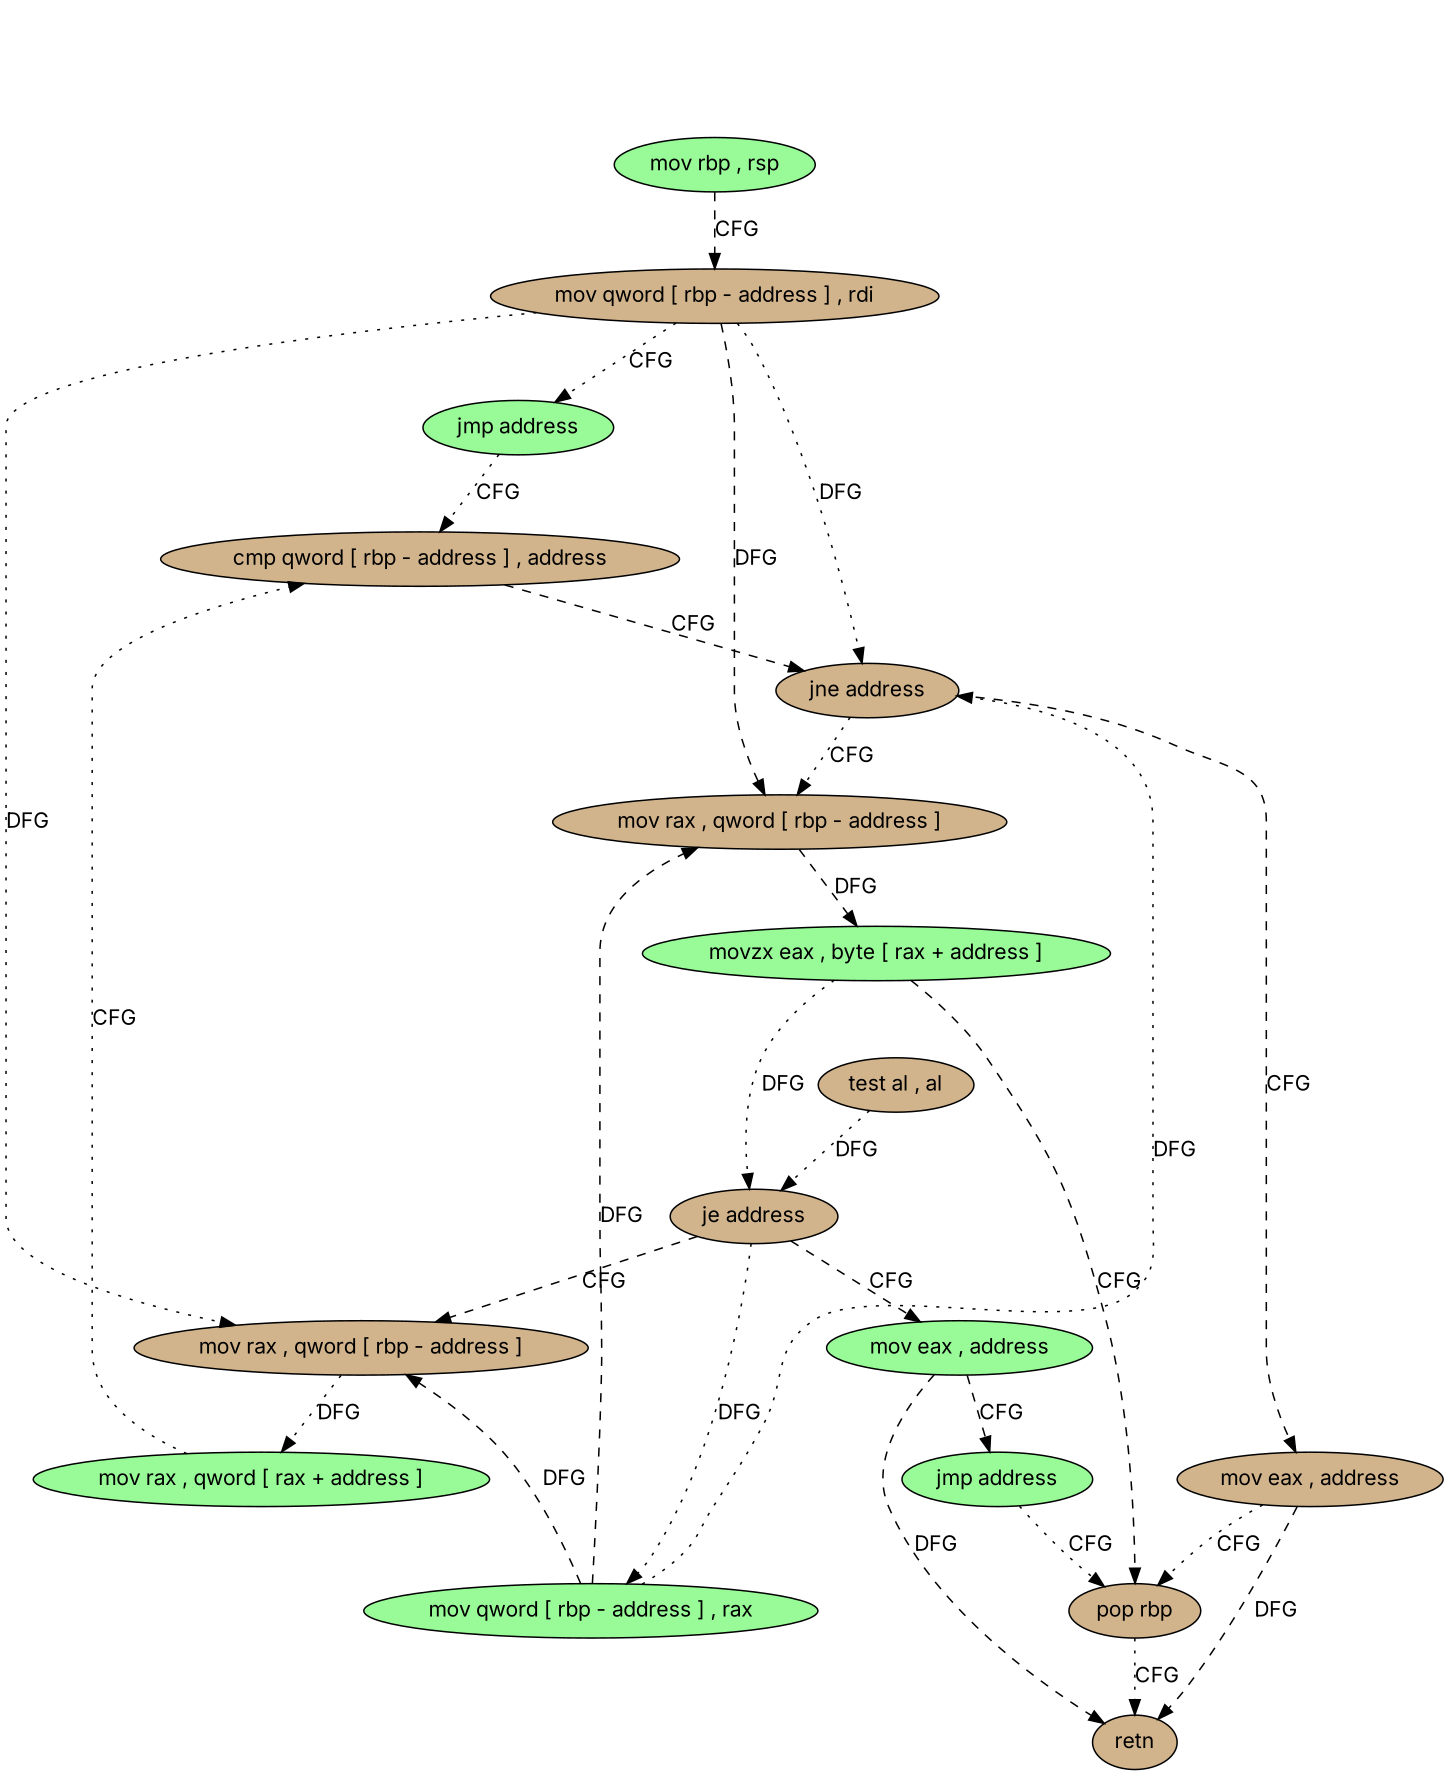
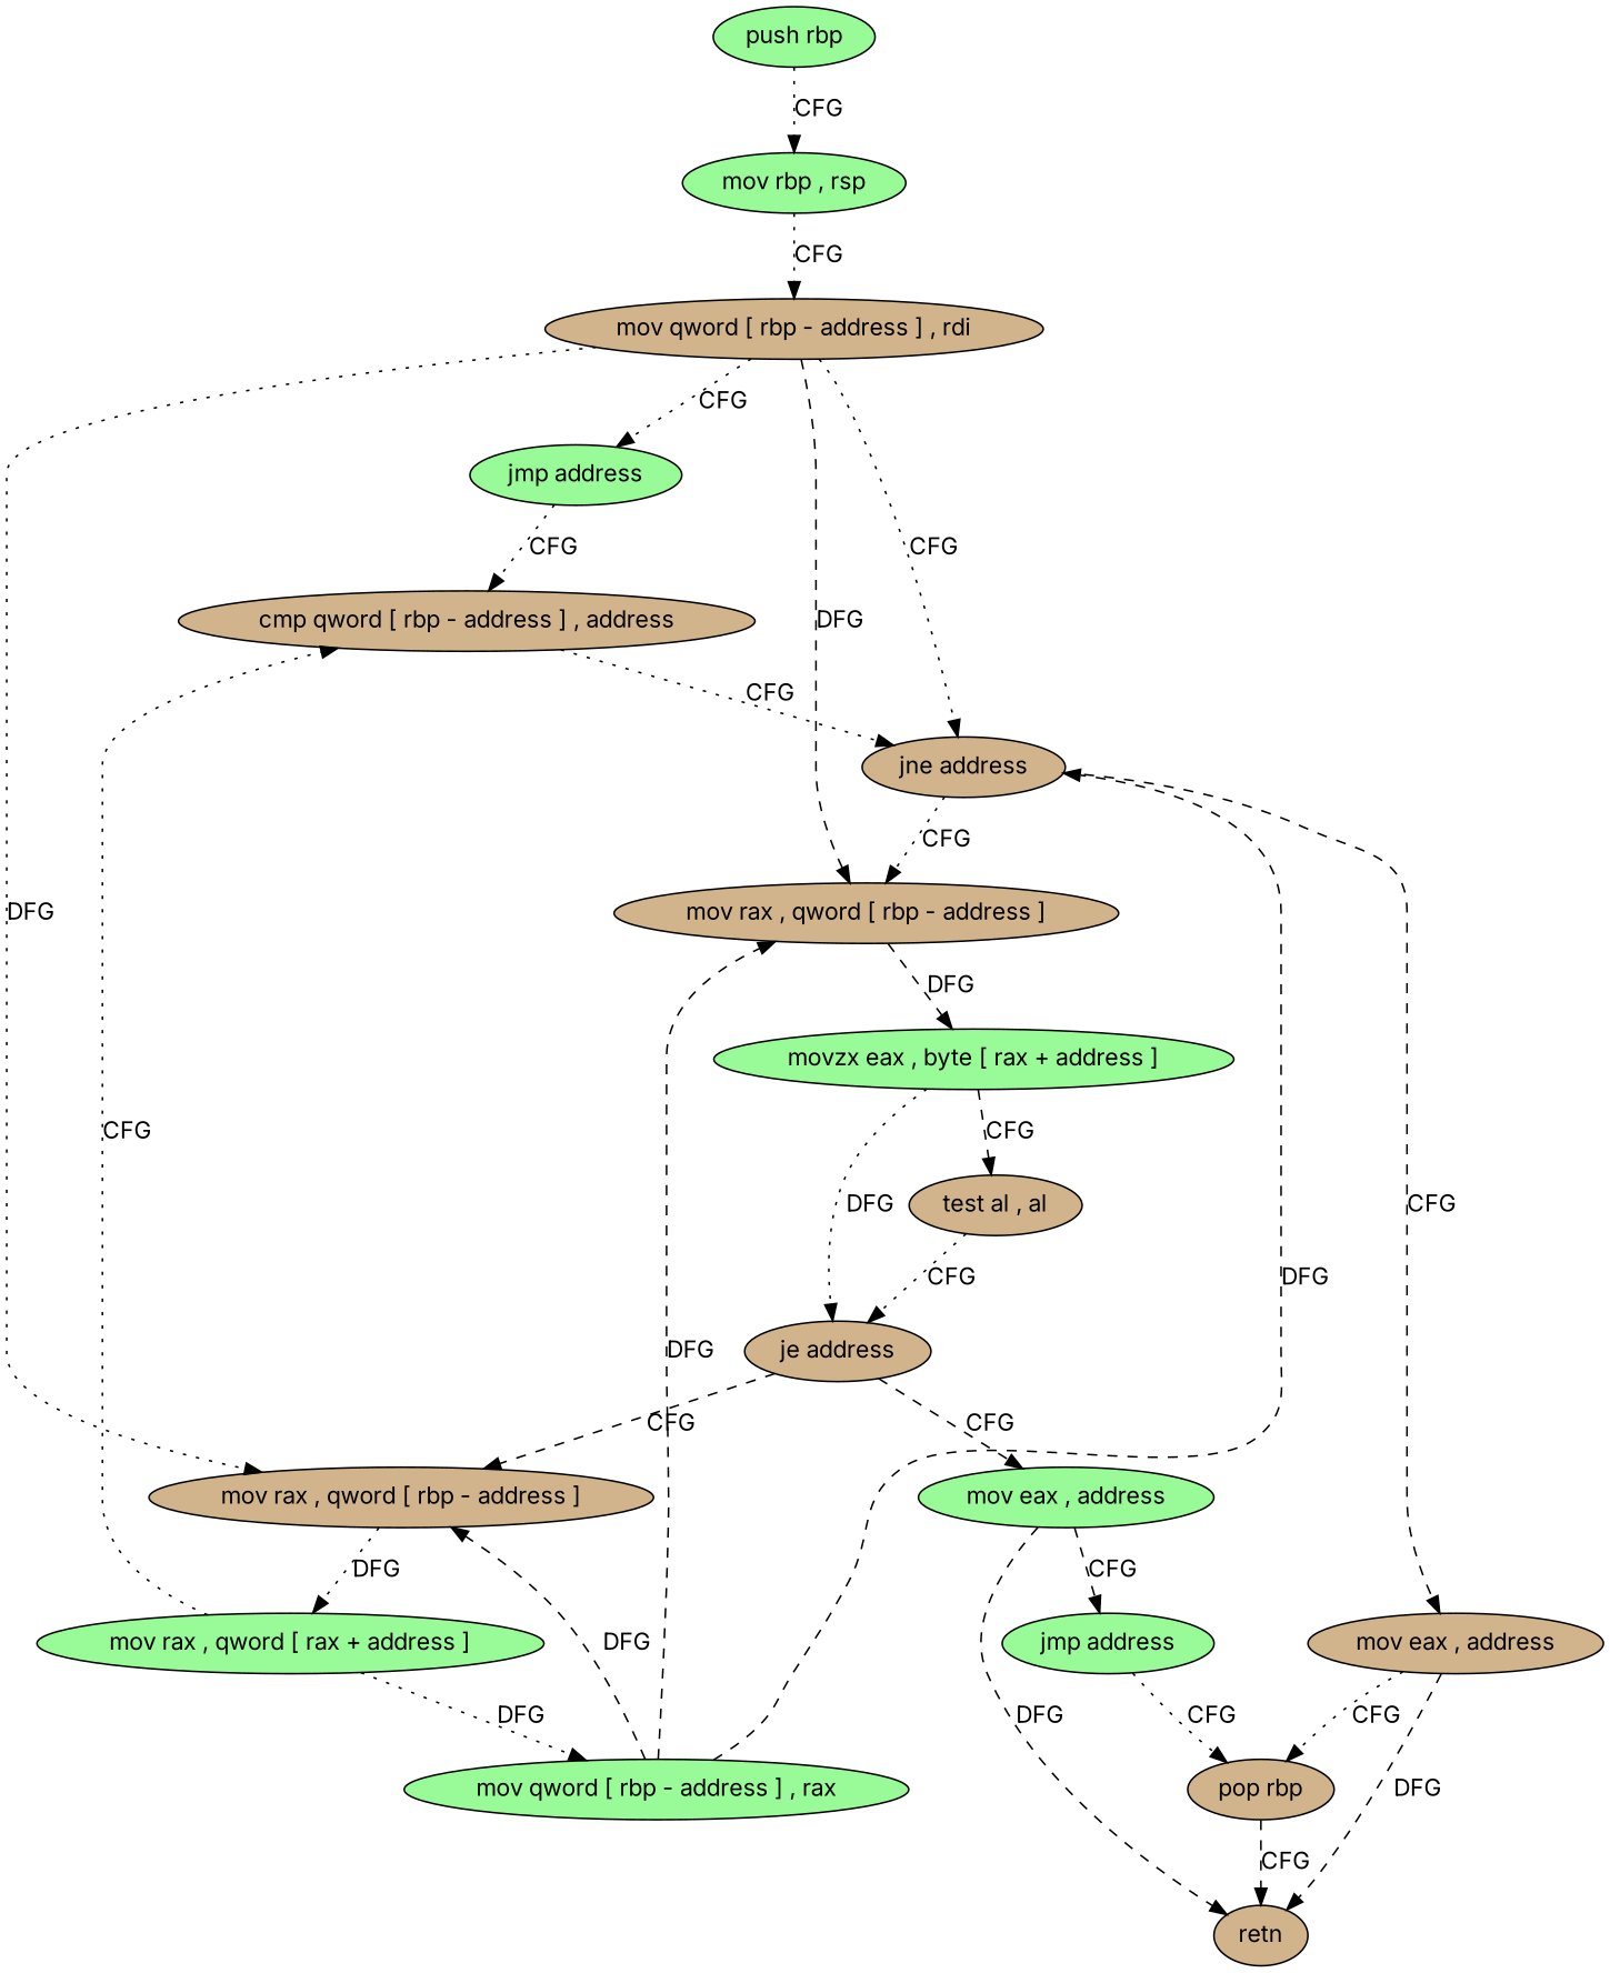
  digraph {
    fontname=Inter
    node [fillcolor=tan fontname=Inter style=filled]
    edge [fontname=Inter style=dotted]
+   n1 [fillcolor=palegreen label="push rbp"]
    n2 [fillcolor=palegreen label="mov rbp , rsp"]
    n3 [label="mov qword [ rbp - address ] , rdi"]
    n4 [fillcolor=palegreen label="jmp address"]
    n5 [label="jne address"]
    n6 [label="mov rax , qword [ rbp - address ]"]
    n7 [label="mov rax , qword [ rbp - address ]"]
    n8 [label="cmp qword [ rbp - address ] , address"]
    n9 [label="mov eax , address"]
    n10 [fillcolor=palegreen label="movzx eax , byte [ rax + address ]"]
    n11 [fillcolor=palegreen label="mov rax , qword [ rax + address ]"]
    n12 [label="pop rbp"]
    n13 [label=retn]
    n14 [label="test al , al"]
    n15 [label="je address"]
    n16 [fillcolor=palegreen label="mov eax , address"]
    n17 [fillcolor=palegreen label="jmp address"]
    n18 [fillcolor=palegreen label="mov qword [ rbp - address ] , rax"]
-   n2 -> n3 [label=CFG style=dashed]
+   n1 -> n2 [label=CFG]
+   n2 -> n3 [label=CFG]
    n3 -> n4 [label=CFG]
-   n3 -> n5 [label=DFG]
+   n3 -> n5 [label=CFG]
    n3 -> n6 [label=DFG style=dashed]
    n3 -> n7 [label=DFG]
    n4 -> n8 [label=CFG]
    n5 -> n6 [label=CFG]
    n5 -> n9 [label=CFG style=dashed]
    n6 -> n10 [label=DFG style=dashed]
    n7 -> n11 [label=DFG]
-   n8 -> n5 [label=CFG style=dashed]
+   n8 -> n5 [label=CFG]
    n9 -> n12 [label=CFG]
    n9 -> n13 [label=DFG style=dashed]
-   n10 -> n12 [label=CFG style=dashed]
+   n10 -> n14 [label=CFG style=dashed]
    n10 -> n15 [label=DFG]
    n11 -> n8 [label=CFG]
-   n15 -> n18 [label=DFG]
-   n12 -> n13 [label=CFG]
-   n14 -> n15 [label=DFG]
+   n11 -> n18 [label=DFG]
+   n12 -> n13 [label=CFG style=dashed]
+   n14 -> n15 [label=CFG]
    n15 -> n7 [label=CFG style=dashed]
    n15 -> n16 [label=CFG style=dashed]
    n16 -> n13 [label=DFG style=dashed]
    n16 -> n17 [label=CFG style=dashed]
    n17 -> n12 [label=CFG]
-   n18 -> n5 [label=DFG]
+   n18 -> n5 [label=DFG style=dashed]
    n18 -> n6 [label=DFG style=dashed]
    n18 -> n7 [label=DFG style=dashed]
  }
